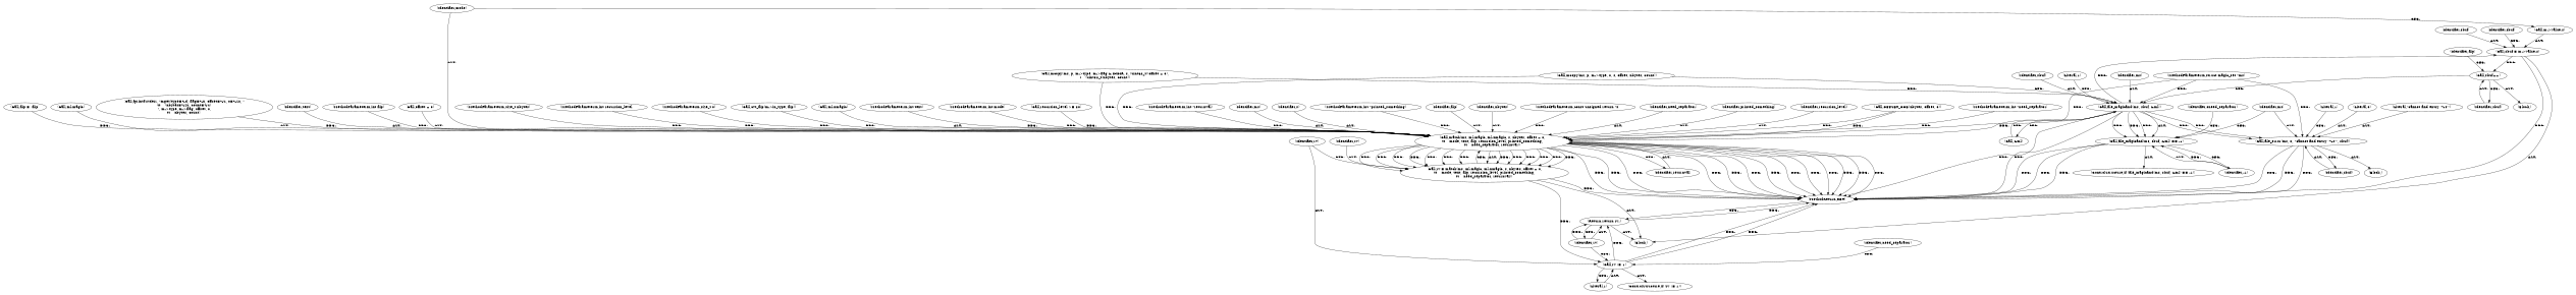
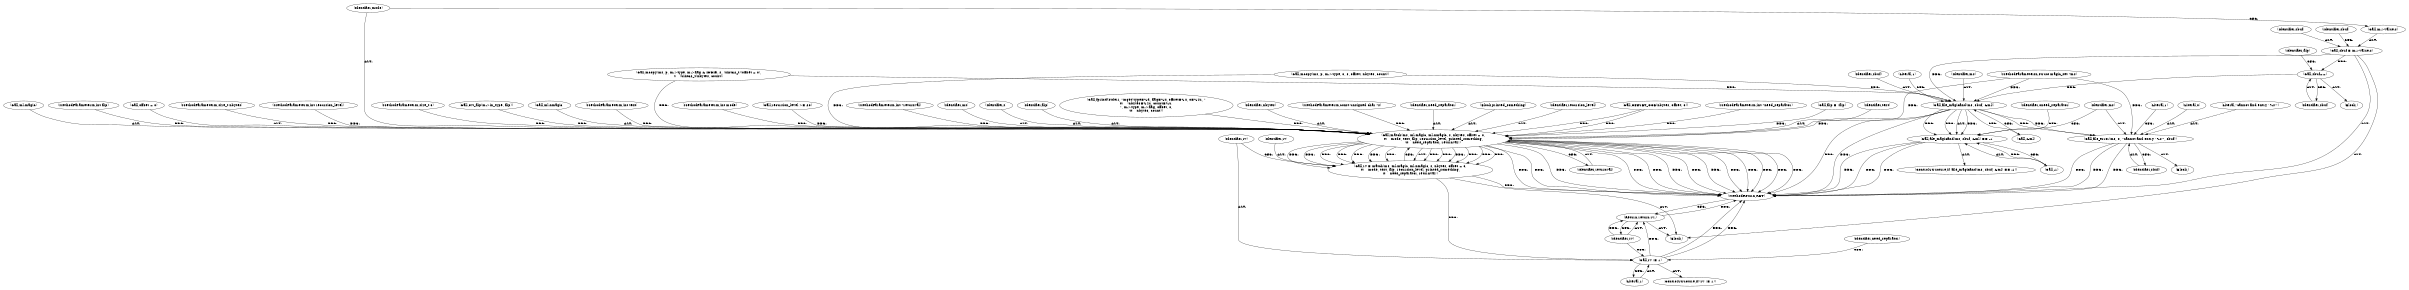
  digraph {
    n1 [label="(Call,sbuf = m->value.s)"]
    n2 [label="(Call,sbuf++)"]
    n3 [label="(Call,file_magicfind(ms, sbuf, &ml))"]
    n4 [label="(MethodReturn,RET)"]
    n5 [label="(Block,)"]
    n6 [label="(Identifier,sbuf)"]
    n7 [label="(Block,)"]
    n8 [label="(Call,file_magicfind(ms, sbuf, &ml) == -1)"]
    n9 [label="(Call,file_error(ms, 0, \"cannot find entry `%s'\", sbuf))"]
    n10 [label="(Call,match(ms, ml.magic, ml.nmagic, s, nbytes, offset + o,\n\t\t    mode, text, flip, recursion_level, printed_something,\n\t\t    need_separator, returnval))"]
    n11 [label="(Call,&ml)"]
    n12 [label="(Call,m->value.s)"]
    n13 [label="(Return,return rv;)"]
-   n14 [label="(Identifier,-1)"]
+   n14 [label="(Call,-1)"]
    n15 [label="(ControlStructure,if (file_magicfind(ms, sbuf, &ml) == -1))"]
    n16 [label="(Identifier,sbuf)"]
    n17 [label="(Block,)"]
    n18 [label="(Call,rv = match(ms, ml.magic, ml.nmagic, s, nbytes, offset + o,\n\t\t    mode, text, flip, recursion_level, printed_something,\n\t\t    need_separator, returnval))"]
    n19 [label="(Identifier,returnval)"]
    n20 [label="(Call,rv != 1)"]
    n21 [label="(Literal,1)"]
    n22 [label="(ControlStructure,if (rv != 1))"]
    n23 [label="(Identifier,rv)"]
    n24 [label="(Identifier,sbuf)"]
    n25 [label="(Call,mcopy(ms, p, m->type, m->flag & INDIR, s, (uint32_t)(offset + o),\n\t    (uint32_t)nbytes, count))"]
    n26 [label="(Call,cvt_flip(m->in_type, flip))"]
    n27 [label="(Literal,1)"]
    n28 [label="(Call,ml.nmagic)"]
    n29 [label="(MethodParameterIn,int text)"]
    n30 [label="(MethodParameterIn,struct magic_set *ms)"]
    n31 [label="(Identifier,sbuf)"]
    n32 [label="(MethodParameterIn,int *returnval)"]
    n33 [label="(Identifier,rv)"]
    n34 [label="(Call,mcopy(ms, p, m->type, 0, s, offset, nbytes, count))"]
    n35 [label="(Identifier,ms)"]
    n36 [label="(Identifier,ms)"]
    n37 [label="(Identifier,s)"]
-   n38 [label="(MethodParameterIn,int *printed_something)"]
    n39 [label="(Identifier,flip)"]
    n40 [label="(Call,fprintf(stderr, \"mget(type=%d, flag=%x, offset=%u, o=%zu, \"\n\t\t    \"nbytes=%zu, count=%u)\n\", m->type, m->flag, offset, o,\n\t\t    nbytes, count))"]
    n41 [label="(Identifier,text)"]
    n42 [label="(MethodParameterIn,int flip)"]
    n43 [label="(Identifier,flip)"]
    n44 [label="(Call,offset + o)"]
    n45 [label="(MethodParameterIn,size_t nbytes)"]
    n46 [label="(MethodParameterIn,int recursion_level)"]
    n47 [label="(Identifier,rv)"]
    n48 [label="(Identifier,oneed_separator)"]
    n49 [label="(MethodParameterIn,size_t o)"]
    n50 [label="(Identifier,mode)"]
    n51 [label="(Identifier,nbytes)"]
-   n52 [label="(MethodParameterIn,const unsigned return *s)"]
+   n52 [label="(MethodParameterIn,const unsigned char *s)"]
    n53 [label="(Identifier,sbuf)"]
    n54 [label="(Literal,\"cannot find entry `%s'\")"]
    n55 [label="(Identifier,need_separator)"]
-   n56 [label="(Identifier,printed_something)"]
+   n56 [label="(Block,printed_something)"]
    n57 [label="(Identifier,ms)"]
    n58 [label="(Identifier,recursion_level)"]
    n59 [label="(Call,OFFSET_OOB(nbytes, offset, 0))"]
    n60 [label="(MethodParameterIn,int *need_separator)"]
    n61 [label="(Identifier,need_separator)"]
    n62 [label="(Call,flip = !flip)"]
    n63 [label="(Literal,1)"]
    n64 [label="(Call,ml.magic)"]
    n65 [label="(MethodParameterIn,int mode)"]
    n66 [label="(Literal,0)"]
    n67 [label="(Call,recursion_level >= 20)"]
    n1 -> n2 [label="DDG: "]
-   n3 -> n1 [label="DDG: "]
-   n1 -> n4 [label="DDG: "]
+   n1 -> n3 [label="DDG: "]
+   n1 -> n4 [label="AST: "]
    n1 -> n5 [label="AST: "]
-   n2 -> n3 [label="CFG: "]
+   n2 -> n3 [label="DDG: "]
    n2 -> n6 [label="CFG: "]
    n2 -> n7 [label="AST: "]
    n3 -> n4 [label="DDG: "]
    n3 -> n4 [label="DDG: "]
    n3 -> n8 [label="AST: "]
    n3 -> n8 [label="DDG: "]
    n3 -> n8 [label="DDG: "]
    n3 -> n8 [label="DDG: "]
    n3 -> n9 [label="DDG: "]
    n3 -> n9 [label="DDG: "]
    n3 -> n10 [label="DDG: "]
    n3 -> n11 [label="CFG: "]
    n4 -> n13 [label="CFG: "]
    n6 -> n2 [label="AST: "]
    n8 -> n4 [label="DDG: "]
    n8 -> n4 [label="DDG: "]
    n8 -> n4 [label="DDG: "]
    n8 -> n14 [label="CFG: "]
    n8 -> n15 [label="AST: "]
    n9 -> n4 [label="DDG: "]
    n9 -> n4 [label="DDG: "]
    n9 -> n4 [label="DDG: "]
    n9 -> n16 [label="CFG: "]
    n9 -> n17 [label="AST: "]
    n10 -> n4 [label="DDG: "]
    n10 -> n4 [label="DDG: "]
    n10 -> n4 [label="DDG: "]
    n10 -> n4 [label="DDG: "]
    n10 -> n4 [label="DDG: "]
    n10 -> n4 [label="DDG: "]
    n10 -> n4 [label="DDG: "]
    n10 -> n4 [label="DDG: "]
    n10 -> n4 [label="DDG: "]
    n10 -> n4 [label="DDG: "]
    n10 -> n4 [label="DDG: "]
    n10 -> n4 [label="DDG: "]
    n10 -> n4 [label="DDG: "]
    n10 -> n18 [label="AST: "]
    n10 -> n18 [label="DDG: "]
    n10 -> n18 [label="DDG: "]
    n10 -> n18 [label="DDG: "]
    n10 -> n18 [label="DDG: "]
    n10 -> n18 [label="DDG: "]
    n10 -> n18 [label="DDG: "]
    n10 -> n18 [label="DDG: "]
    n10 -> n18 [label="DDG: "]
    n10 -> n18 [label="DDG: "]
    n10 -> n18 [label="DDG: "]
    n10 -> n18 [label="DDG: "]
    n10 -> n18 [label="DDG: "]
    n10 -> n18 [label="DDG: "]
    n10 -> n19 [label="CFG: "]
    n11 -> n3 [label="CFG: "]
    n12 -> n1 [label="AST: "]
    n13 -> n4 [label="DDG: "]
    n13 -> n5 [label="AST: "]
    n13 -> n23 [label="CFG: "]
    n14 -> n8 [label="AST: "]
    n14 -> n8 [label="DDG: "]
    n16 -> n9 [label="AST: "]
    n18 -> n4 [label="DDG: "]
    n18 -> n5 [label="AST: "]
    n18 -> n10 [label="CFG: "]
    n18 -> n20 [label="DDG: "]
    n19 -> n10 [label="AST: "]
    n20 -> n4 [label="DDG: "]
    n20 -> n4 [label="DDG: "]
    n20 -> n13 [label="DDG: "]
    n20 -> n21 [label="CFG: "]
    n20 -> n22 [label="AST: "]
    n21 -> n20 [label="AST: "]
    n23 -> n13 [label="AST: "]
    n23 -> n13 [label="DDG: "]
    n23 -> n20 [label="CFG: "]
    n24 -> n1 [label="AST: "]
    n25 -> n3 [label="DDG: "]
    n25 -> n10 [label="DDG: "]
    n26 -> n10 [label="DDG: "]
    n27 -> n9 [label="CFG: "]
    n28 -> n10 [label="AST: "]
    n29 -> n10 [label="DDG: "]
    n30 -> n3 [label="DDG: "]
    n30 -> n9 [label="DDG: "]
    n30 -> n10 [label="DDG: "]
    n31 -> n1 [label="CFG: "]
    n32 -> n10 [label="DDG: "]
    n33 -> n18 [label="AST: "]
-   n34 -> n3 [label="CFG: "]
+   n34 -> n3 [label="DDG: "]
    n34 -> n10 [label="DDG: "]
    n35 -> n3 [label="AST: "]
    n36 -> n10 [label="AST: "]
    n37 -> n10 [label="AST: "]
-   n38 -> n10 [label="DDG: "]
    n39 -> n10 [label="AST: "]
    n40 -> n10 [label="DDG: "]
    n41 -> n10 [label="AST: "]
    n42 -> n10 [label="DDG: "]
    n43 -> n2 [label="CFG: "]
    n44 -> n10 [label="AST: "]
    n45 -> n10 [label="DDG: "]
    n46 -> n10 [label="DDG: "]
    n47 -> n18 [label="CFG: "]
    n47 -> n20 [label="AST: "]
    n48 -> n8 [label="CFG: "]
    n49 -> n10 [label="DDG: "]
    n50 -> n10 [label="AST: "]
    n50 -> n12 [label="CFG: "]
    n51 -> n10 [label="AST: "]
    n52 -> n10 [label="DDG: "]
    n53 -> n3 [label="AST: "]
    n54 -> n9 [label="AST: "]
    n55 -> n10 [label="AST: "]
    n56 -> n10 [label="AST: "]
    n57 -> n8 [label="CFG: "]
    n57 -> n9 [label="AST: "]
    n58 -> n10 [label="AST: "]
    n59 -> n10 [label="DDG: "]
    n59 -> n10 [label="DDG: "]
    n60 -> n10 [label="DDG: "]
    n61 -> n20 [label="CFG: "]
    n62 -> n10 [label="DDG: "]
    n63 -> n3 [label="CFG: "]
    n64 -> n10 [label="AST: "]
    n65 -> n10 [label="DDG: "]
    n66 -> n9 [label="AST: "]
    n67 -> n10 [label="DDG: "]
  }
